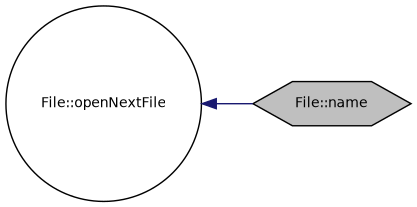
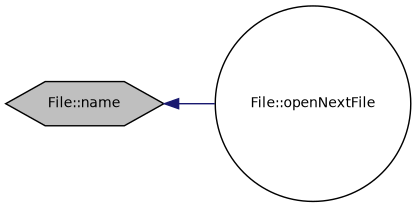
  digraph {
    rankdir=LR
    node [color=black fontname=Helvetica fontsize=10 style=filled]
    n1 [fillcolor=grey75 fontcolor=black height=0.2 label="File::name" shape=hexagon width=0.4]
    n2 [fillcolor=white height=0.2 label="File::openNextFile" shape=circle width=0.4]
-   n2 -> n1 [color=midnightblue dir=back fontname=Helvetica fontsize=10 labelfontname=Helvetica labelfontsize=10 style=solid]
+   n1 -> n2 [color=midnightblue dir=back fontname=Helvetica fontsize=10 labelfontname=Helvetica labelfontsize=10 style=solid]
  }
